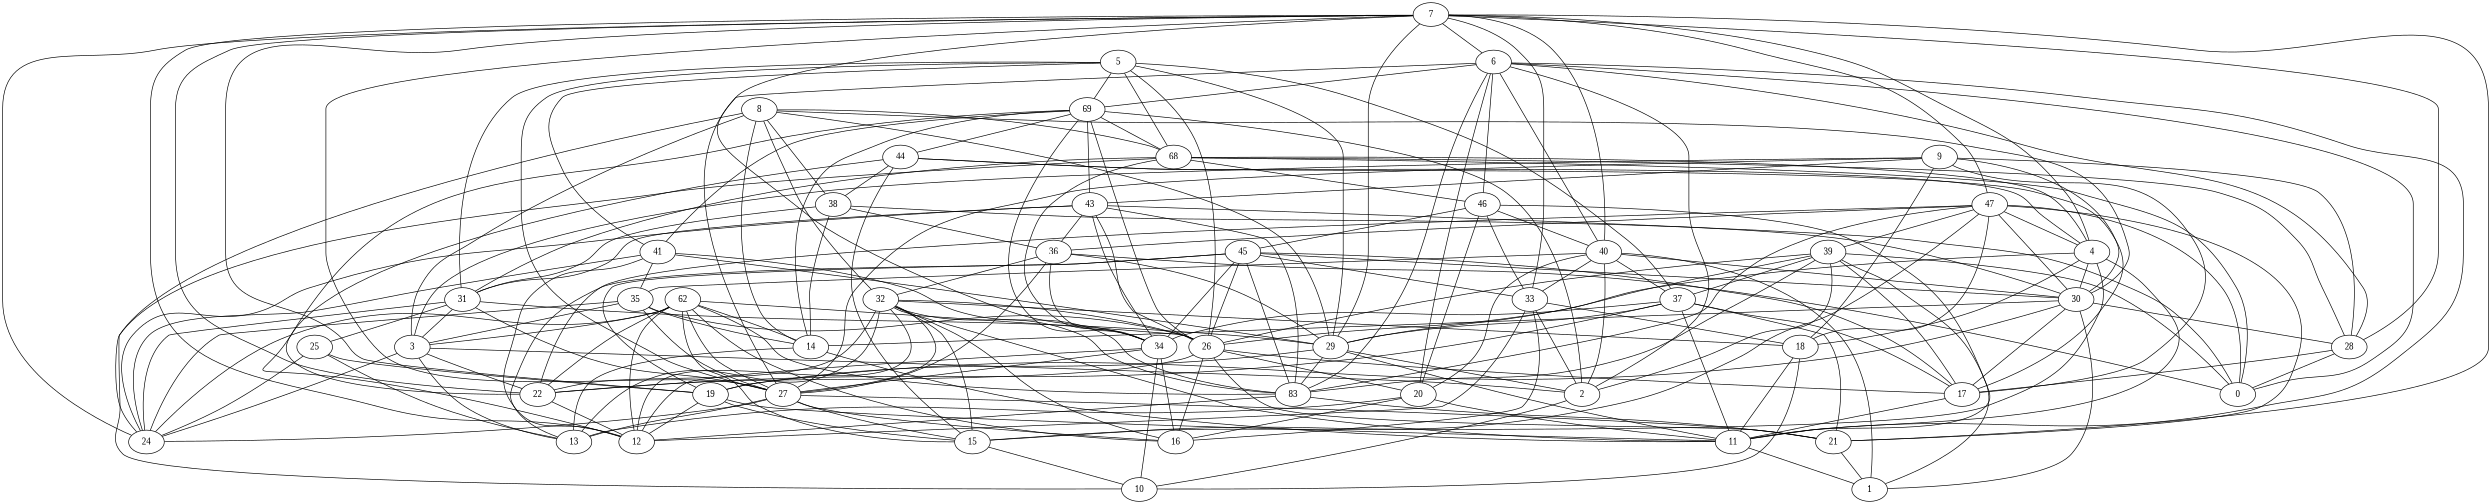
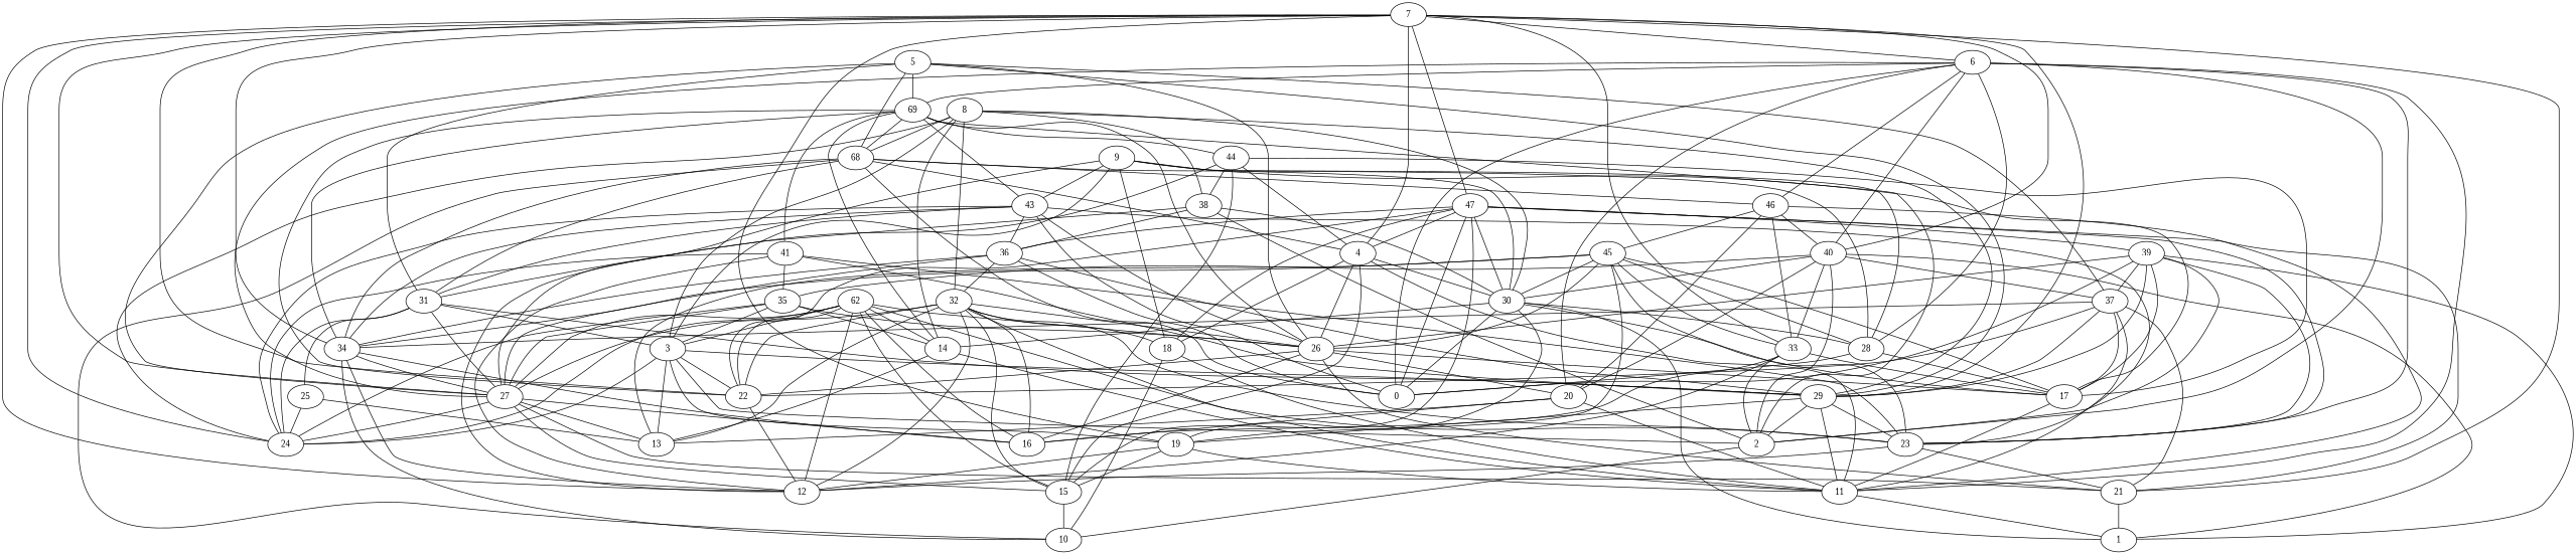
  digraph {
    fontname="Liberation Serif"
    node [fontname="Liberation Serif"]
    edge [color=black dir=none fontname="Liberation Serif"]
    31
    25
    24
    3
    29
    27
    13
    19
    2
    22
-   23 [label=83]
+   23
    11
    37
    21
    34
    17
    1
    16
    12
    10
    36
    32
    33
    0
    26
    15
    18
    43
    20
    44
    38
    4
    14
    8
    n35 [label=68]
    30
    46
    28
    45
    40
    35
    41
    39
    5
    n45 [label=69]
    7
    47
    6
    n49 [label=62]
    9
    subgraph sub_1 {
      31
      25
      24
      3
      29
      27
      13
      19
      2
      22
      23
      11
      37
      21
      34
      17
      1
      16
      12
      10
      36
      32
      33
      0
      26
      15
      18
      43
      20
      44
      38
      4
      14
      8
      n35
      30
      46
      28
      45
      40
      35
      41
      39
      5
      n45
      7
      47
      6
      n49
      9
    }
    31 -> 25
    31 -> 24
    31 -> 3
    31 -> 29
    31 -> 27
    25 -> 24
    25 -> 13
-   25 -> 19
+   3 -> 19
    3 -> 24
+   3 -> 29
    3 -> 13
    3 -> 2
    3 -> 22
    29 -> 19
    29 -> 2
    29 -> 23
    29 -> 11
    27 -> 24
    27 -> 13
    27 -> 21
    27 -> 16
    27 -> 15
    19 -> 11
    19 -> 12
    19 -> 15
    2 -> 10
    22 -> 12
    23 -> 21
    23 -> 12
    11 -> 1
    37 -> 29
    37 -> 22
    37 -> 11
    37 -> 21
    37 -> 34
    37 -> 17
    21 -> 1
    34 -> 27
    34 -> 16
    34 -> 12
    34 -> 10
    17 -> 11
    36 -> 29
    36 -> 27
    36 -> 34
    36 -> 32
    36 -> 0
    32 -> 27
    32 -> 13
    32 -> 22
    32 -> 23
    32 -> 11
    32 -> 16
    32 -> 12
    32 -> 26
    32 -> 15
    32 -> 18
    33 -> 2
-   33 -> 18
+   33 -> 17
    33 -> 16
    33 -> 12
    26 -> 22
    26 -> 21
    26 -> 17
    26 -> 16
    26 -> 20
    15 -> 10
    18 -> 11
    18 -> 10
    43 -> 31
    43 -> 24
    43 -> 23
    43 -> 34
    43 -> 36
    43 -> 0
    43 -> 26
    20 -> 13
    20 -> 11
    20 -> 16
    44 -> 17
    44 -> 12
    44 -> 15
    44 -> 38
    44 -> 4
    38 -> 31
-   38 -> 14
+   38 -> 2
    38 -> 36
    38 -> 30
    4 -> 11
    4 -> 26
    4 -> 15
    4 -> 18
    4 -> 30
    14 -> 13
    14 -> 11
    8 -> 24
    8 -> 3
    8 -> 29
    8 -> 32
    8 -> 38
    8 -> 14
    8 -> n35
    8 -> 30
    n35 -> 31
    n35 -> 34
    n35 -> 10
    n35 -> 0
    n35 -> 4
    n35 -> 46
    n35 -> 28
    30 -> 19
    30 -> 17
    30 -> 1
+   30 -> 0
    30 -> 14
    30 -> 28
    46 -> 11
    46 -> 33
    46 -> 20
    46 -> 45
    46 -> 40
    28 -> 17
    28 -> 0
    45 -> 13
    45 -> 19
    45 -> 23
    45 -> 34
    45 -> 17
    45 -> 33
    45 -> 26
    45 -> 30
    40 -> 2
    40 -> 37
    40 -> 1
    40 -> 33
    40 -> 20
    40 -> 30
    40 -> 35
    35 -> 24
    35 -> 3
    35 -> 27
    35 -> 26
    35 -> 14
    41 -> 24
    41 -> 29
    41 -> 23
    41 -> 12
    41 -> 35
    39 -> 29
    39 -> 2
    39 -> 23
    39 -> 37
    39 -> 17
    39 -> 1
    39 -> 0
    39 -> 26
    5 -> 31
    5 -> 29
    5 -> 27
    5 -> 37
    5 -> 26
    5 -> n35
-   5 -> 41
    5 -> n45
    n45 -> 2
    n45 -> 22
    n45 -> 34
    n45 -> 26
    n45 -> 43
    n45 -> 44
    n45 -> 14
    n45 -> n35
    n45 -> 41
    7 -> 24
    7 -> 29
    7 -> 27
    7 -> 19
    7 -> 22
    7 -> 21
    7 -> 34
    7 -> 12
    7 -> 33
    7 -> 4
-   7 -> 28
+   45 -> 28
    7 -> 40
    7 -> 47
    7 -> 6
    47 -> 22
    47 -> 23
    47 -> 21
    47 -> 36
    47 -> 0
    47 -> 15
    47 -> 18
    47 -> 4
    47 -> 30
    47 -> 39
    6 -> 27
    6 -> 2
    6 -> 23
    6 -> 11
    6 -> 0
    6 -> 20
    6 -> 46
    6 -> 28
    6 -> 40
    6 -> n45
    n49 -> 24
    n49 -> 3
    n49 -> 27
    n49 -> 22
    n49 -> 23
    n49 -> 16
    n49 -> 12
    n49 -> 26
    n49 -> 15
    n49 -> 14
    9 -> 3
    9 -> 27
    9 -> 17
    9 -> 18
    9 -> 43
    9 -> 30
    9 -> 28
  }
